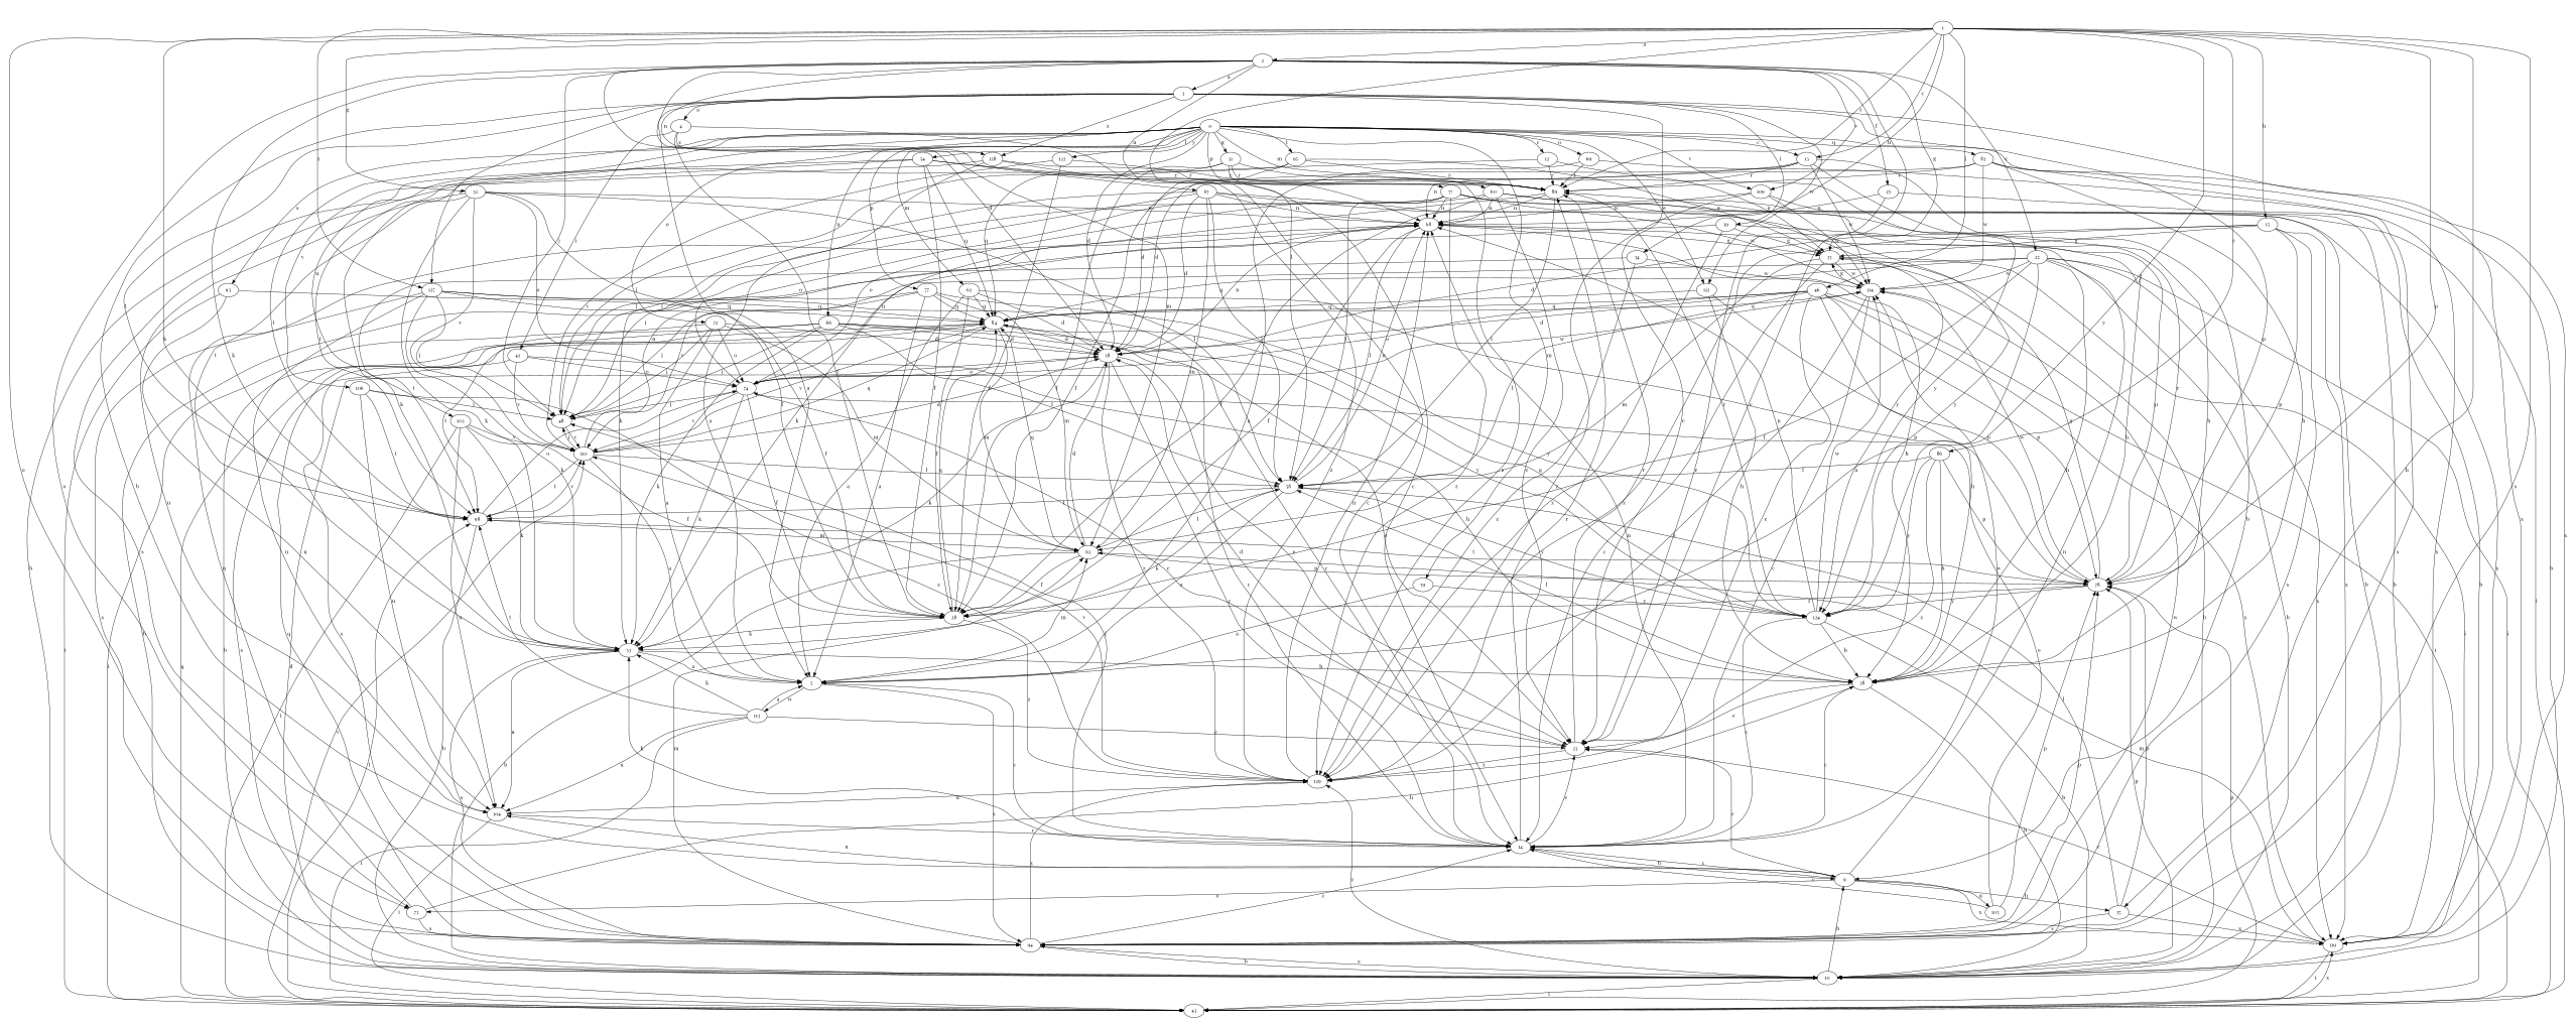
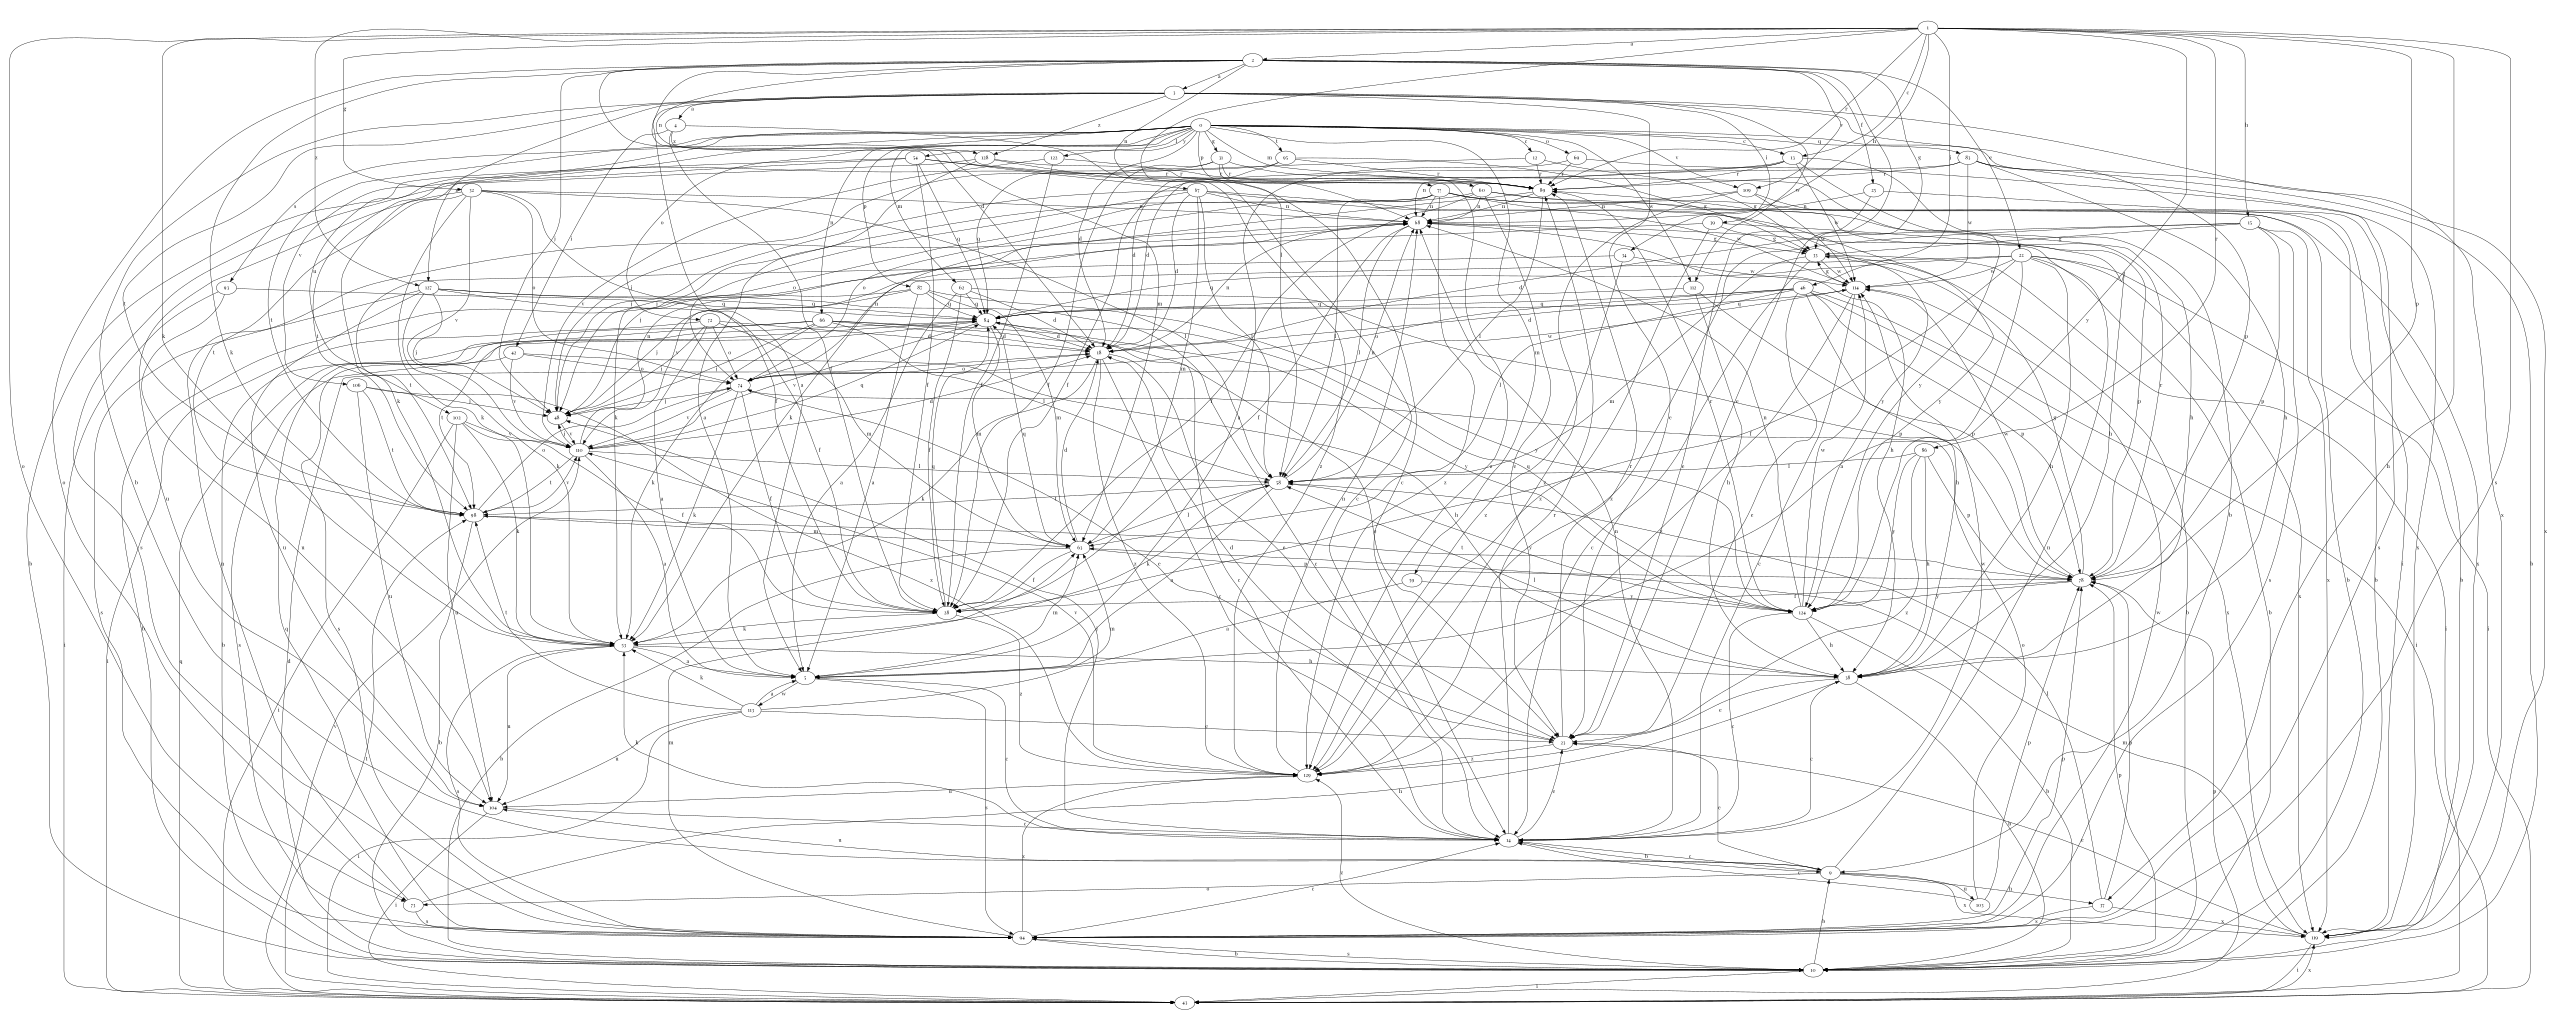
  strict digraph {
    fontname="Playfair Display"
    node [fontname="Playfair Display"]
    edge [fontname="Playfair Display"]
    0
    12
    13
    18
    31
    54
    59
    60
    62
    66
    69
    72
    75
-   77
+   77 [label=87]
    83
    93
    95
    98
    102
    106
    109
    112
    119
    122
    89
    33
    48
    68
    9
    38
    114
    53
    23
    14
    129
    74
    124
    28
    84
    10
    5
    78
    58
    63
    43
    94
    104
    110
    1
    2
    32
    34
    n53 [label=15]
    37
    46
    73
    86
    127
    3
    22
    25
    67
    4
    39
    128
    42
    113
    103
    0 -> 12 [label=c]
    0 -> 13 [label=c]
    0 -> 18 [label=d]
    0 -> 31 [label=g]
    0 -> 54 [label=l]
    0 -> 59 [label=m]
    0 -> 60 [label=m]
    0 -> 62 [label=m]
    0 -> 66 [label=n]
    0 -> 69 [label=o]
    0 -> 72 [label=o]
    0 -> 75 [label=p]
    0 -> 77 [label=p]
    0 -> 83 [label=q]
    0 -> 93 [label=s]
    0 -> 95 [label=t]
    0 -> 98 [label=t]
    0 -> 102 [label=u]
    0 -> 106 [label=v]
    0 -> 109 [label=v]
    0 -> 112 [label=w]
    0 -> 119 [label=x]
    0 -> 122 [label=y]
    12 -> 89 [label=r]
    12 -> 33 [label=g]
    12 -> 48 [label=j]
    13 -> 18 [label=d]
    13 -> 89 [label=r]
    13 -> 68 [label=n]
    13 -> 9 [label=b]
    13 -> 38 [label=h]
    13 -> 114 [label=w]
    18 -> 68 [label=n]
    18 -> 53 [label=k]
    18 -> 23 [label=e]
    18 -> 14 [label=c]
    18 -> 129 [label=z]
    18 -> 74 [label=o]
    31 -> 89 [label=r]
    31 -> 129 [label=z]
    31 -> 124 [label=y]
    31 -> 28 [label=f]
    31 -> 84 [label=q]
    54 -> 98 [label=t]
    54 -> 89 [label=r]
    54 -> 129 [label=z]
    54 -> 28 [label=f]
    54 -> 84 [label=q]
    54 -> 10 [label=b]
    59 -> 124 [label=y]
    59 -> 5 [label=a]
    60 -> 68 [label=n]
    60 -> 38 [label=h]
    60 -> 23 [label=e]
    60 -> 74 [label=o]
    60 -> 124 [label=y]
    60 -> 28 [label=f]
    62 -> 18 [label=d]
    62 -> 28 [label=f]
    62 -> 84 [label=q]
    62 -> 5 [label=a]
    62 -> 78 [label=p]
    66 -> 18 [label=d]
    66 -> 98 [label=t]
    66 -> 48 [label=j]
    66 -> 53 [label=k]
    66 -> 23 [label=e]
    66 -> 124 [label=y]
    66 -> 10 [label=b]
    66 -> 58 [label=l]
    69 -> 119 [label=x]
    69 -> 89 [label=r]
    69 -> 5 [label=a]
    72 -> 18 [label=d]
    72 -> 48 [label=j]
    72 -> 74 [label=o]
    72 -> 5 [label=a]
    72 -> 63 [label=m]
    72 -> 43 [label=i]
    75 -> 48 [label=j]
    75 -> 68 [label=n]
    75 -> 114 [label=w]
    75 -> 129 [label=z]
    75 -> 74 [label=o]
    75 -> 10 [label=b]
    75 -> 58 [label=l]
-   75 -> 43 [label=i]
+   75 -> 119 [label=i]
    77 -> 48 [label=j]
    77 -> 124 [label=y]
    77 -> 84 [label=q]
    77 -> 10 [label=b]
    77 -> 5 [label=a]
    77 -> 63 [label=m]
    83 -> 89 [label=r]
    83 -> 38 [label=h]
    83 -> 114 [label=w]
    83 -> 28 [label=f]
    83 -> 10 [label=b]
    83 -> 94 [label=s]
    93 -> 84 [label=q]
    93 -> 43 [label=i]
    93 -> 104 [label=u]
    95 -> 18 [label=d]
    95 -> 89 [label=r]
    95 -> 33 [label=g]
    95 -> 94 [label=s]
    98 -> 74 [label=o]
    98 -> 10 [label=b]
    98 -> 63 [label=m]
    98 -> 110 [label=v]
    102 -> 53 [label=k]
    102 -> 28 [label=f]
    102 -> 43 [label=i]
    102 -> 104 [label=u]
    102 -> 110 [label=v]
    106 -> 98 [label=t]
    106 -> 48 [label=j]
    106 -> 129 [label=z]
    106 -> 104 [label=u]
    109 -> 68 [label=n]
    109 -> 114 [label=w]
    109 -> 129 [label=z]
    109 -> 10 [label=b]
    112 -> 38 [label=h]
    112 -> 84 [label=q]
    112 -> 78 [label=p]
    119 -> 23 [label=e]
    119 -> 63 [label=m]
    119 -> 43 [label=i]
    122 -> 89 [label=r]
    122 -> 28 [label=f]
    122 -> 110 [label=v]
    89 -> 68 [label=n]
    89 -> 53 [label=k]
    89 -> 58 [label=l]
    33 -> 114 [label=w]
    33 -> 14 [label=c]
    33 -> 10 [label=b]
    33 -> 63 [label=m]
    33 -> 43 [label=i]
    48 -> 110 [label=v]
    68 -> 33 [label=g]
    68 -> 38 [label=h]
    68 -> 28 [label=f]
    68 -> 58 [label=l]
    9 -> 119 [label=x]
    9 -> 68 [label=n]
    9 -> 23 [label=e]
    9 -> 14 [label=c]
    9 -> 104 [label=u]
    9 -> 37 [label=h]
    9 -> 73 [label=o]
    9 -> 103 [label=u]
    38 -> 23 [label=e]
    38 -> 14 [label=c]
    38 -> 10 [label=b]
    38 -> 58 [label=l]
    114 -> 33 [label=g]
    114 -> 14 [label=c]
    114 -> 129 [label=z]
    114 -> 84 [label=q]
    53 -> 38 [label=h]
    53 -> 5 [label=a]
    53 -> 94 [label=s]
    53 -> 104 [label=u]
    23 -> 18 [label=d]
    23 -> 89 [label=r]
    23 -> 129 [label=z]
    14 -> 89 [label=r]
    14 -> 48 [label=j]
    14 -> 68 [label=n]
    14 -> 9 [label=b]
    14 -> 114 [label=w]
    14 -> 53 [label=k]
    14 -> 23 [label=e]
    129 -> 68 [label=n]
    129 -> 104 [label=u]
    129 -> 110 [label=v]
    74 -> 48 [label=j]
    74 -> 68 [label=n]
    74 -> 114 [label=w]
    74 -> 53 [label=k]
    74 -> 23 [label=e]
    74 -> 28 [label=f]
    74 -> 110 [label=v]
    124 -> 89 [label=r]
    124 -> 68 [label=n]
    124 -> 38 [label=h]
    124 -> 114 [label=w]
    124 -> 14 [label=c]
    124 -> 84 [label=q]
    124 -> 10 [label=b]
    28 -> 53 [label=k]
    28 -> 129 [label=z]
    28 -> 84 [label=q]
    84 -> 18 [label=d]
    84 -> 14 [label=c]
    84 -> 63 [label=m]
    84 -> 94 [label=s]
    84 -> 110 [label=v]
    10 -> 18 [label=d]
    10 -> 9 [label=b]
    10 -> 129 [label=z]
    10 -> 78 [label=p]
    10 -> 43 [label=i]
    10 -> 94 [label=s]
    5 -> 14 [label=c]
    5 -> 63 [label=m]
    5 -> 94 [label=s]
    5 -> 113 [label=w]
    78 -> 98 [label=t]
    78 -> 89 [label=r]
    78 -> 33 [label=g]
    78 -> 114 [label=w]
    78 -> 124 [label=y]
    78 -> 28 [label=f]
    58 -> 98 [label=t]
    58 -> 68 [label=n]
    58 -> 53 [label=k]
    58 -> 124 [label=y]
    58 -> 5 [label=a]
    63 -> 18 [label=d]
    63 -> 28 [label=f]
    63 -> 84 [label=q]
    63 -> 10 [label=b]
    63 -> 78 [label=p]
    63 -> 58 [label=l]
    43 -> 98 [label=t]
    43 -> 119 [label=x]
    43 -> 84 [label=q]
    43 -> 78 [label=p]
    43 -> 110 [label=v]
    94 -> 114 [label=w]
    94 -> 14 [label=c]
    94 -> 129 [label=z]
    94 -> 84 [label=q]
    94 -> 10 [label=b]
    94 -> 78 [label=p]
    94 -> 63 [label=m]
    104 -> 14 [label=c]
    104 -> 43 [label=i]
    110 -> 18 [label=d]
    110 -> 98 [label=t]
    110 -> 48 [label=j]
    110 -> 68 [label=n]
    110 -> 84 [label=q]
    110 -> 5 [label=a]
    110 -> 58 [label=l]
    1 -> 13 [label=c]
    1 -> 89 [label=r]
    1 -> 53 [label=k]
    1 -> 124 [label=y]
    1 -> 78 [label=p]
    1 -> 58 [label=l]
    1 -> 94 [label=s]
    1 -> 2 [label=a]
    1 -> 32 [label=g]
    1 -> 34 [label=h]
    1 -> n53 [label=h]
    1 -> 37 [label=h]
    1 -> 46 [label=j]
    1 -> 73 [label=o]
    1 -> 86 [label=r]
    1 -> 127 [label=z]
    2 -> 18 [label=d]
    2 -> 109 [label=v]
    2 -> 33 [label=g]
    2 -> 48 [label=j]
    2 -> 68 [label=n]
    2 -> 53 [label=k]
    2 -> 23 [label=e]
    2 -> 63 [label=m]
    2 -> 73 [label=o]
    2 -> 3 [label=a]
    2 -> 22 [label=e]
    2 -> 25 [label=f]
    2 -> 67 [label=n]
    32 -> 98 [label=t]
    32 -> 68 [label=n]
    32 -> 53 [label=k]
    32 -> 74 [label=o]
    32 -> 28 [label=f]
    32 -> 58 [label=l]
    32 -> 104 [label=u]
    32 -> 110 [label=v]
    34 -> 98 [label=t]
    34 -> 114 [label=w]
    34 -> 129 [label=z]
    n53 -> 18 [label=d]
    n53 -> 119 [label=x]
    n53 -> 33 [label=g]
    n53 -> 129 [label=z]
    n53 -> 78 [label=p]
    n53 -> 94 [label=s]
    37 -> 119 [label=x]
    37 -> 78 [label=p]
    37 -> 58 [label=l]
    37 -> 94 [label=s]
    46 -> 18 [label=d]
    46 -> 119 [label=x]
    46 -> 38 [label=h]
    46 -> 23 [label=e]
    46 -> 74 [label=o]
    46 -> 84 [label=q]
    46 -> 78 [label=p]
    46 -> 58 [label=l]
    46 -> 43 [label=i]
    73 -> 68 [label=n]
    73 -> 38 [label=h]
    73 -> 94 [label=s]
    86 -> 38 [label=h]
    86 -> 129 [label=z]
    86 -> 124 [label=y]
    86 -> 78 [label=p]
    86 -> 58 [label=l]
    127 -> 48 [label=j]
    127 -> 53 [label=k]
    127 -> 14 [label=c]
    127 -> 28 [label=f]
    127 -> 84 [label=q]
    127 -> 94 [label=s]
    127 -> 104 [label=u]
    3 -> 98 [label=t]
    3 -> 112 [label=w]
    3 -> 119 [label=x]
    3 -> 9 [label=b]
    3 -> 23 [label=e]
    3 -> 5 [label=a]
    3 -> 78 [label=p]
    3 -> 127 [label=z]
    3 -> 4 [label=a]
    3 -> 39 [label=i]
    3 -> 128 [label=z]
    22 -> 119 [label=x]
    22 -> 38 [label=h]
    22 -> 114 [label=w]
    22 -> 28 [label=f]
    22 -> 84 [label=q]
    22 -> 10 [label=b]
    22 -> 5 [label=a]
    22 -> 43 [label=i]
    22 -> 110 [label=v]
    25 -> 68 [label=n]
    25 -> 23 [label=e]
    25 -> 10 [label=b]
    67 -> 18 [label=d]
    67 -> 119 [label=x]
    67 -> 48 [label=j]
    67 -> 68 [label=n]
    67 -> 53 [label=k]
    67 -> 124 [label=y]
    67 -> 58 [label=l]
    67 -> 63 [label=m]
    4 -> 14 [label=c]
    4 -> 28 [label=f]
    4 -> 128 [label=z]
    4 -> 42 [label=i]
    39 -> 33 [label=g]
    39 -> 48 [label=j]
    39 -> 129 [label=z]
    39 -> 78 [label=p]
    128 -> 89 [label=r]
    128 -> 53 [label=k]
    128 -> 14 [label=c]
    128 -> 5 [label=a]
    42 -> 38 [label=h]
    42 -> 74 [label=o]
    42 -> 94 [label=s]
    42 -> 110 [label=v]
    113 -> 98 [label=t]
    113 -> 53 [label=k]
    113 -> 23 [label=e]
    113 -> 5 [label=a]
+   113 -> 63 [label=m]
    113 -> 43 [label=i]
    113 -> 104 [label=u]
    103 -> 14 [label=c]
    103 -> 74 [label=o]
    103 -> 78 [label=p]
  }
